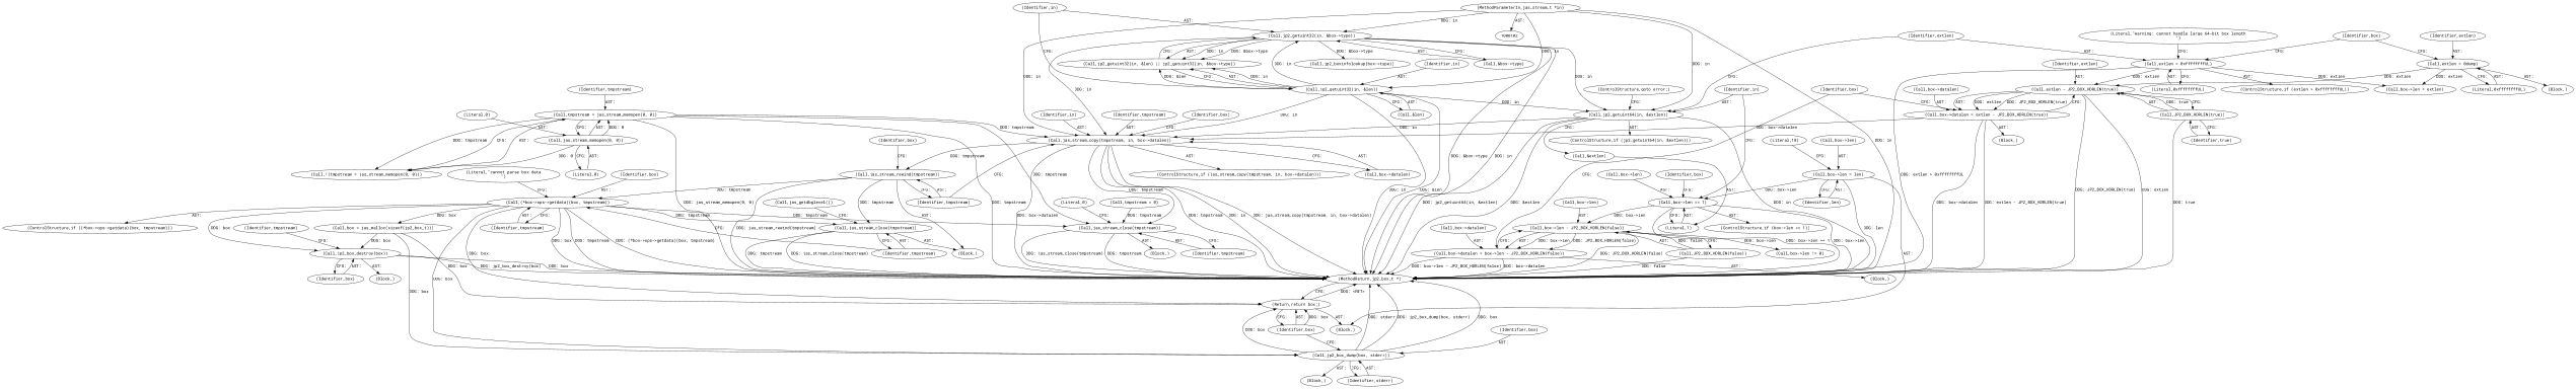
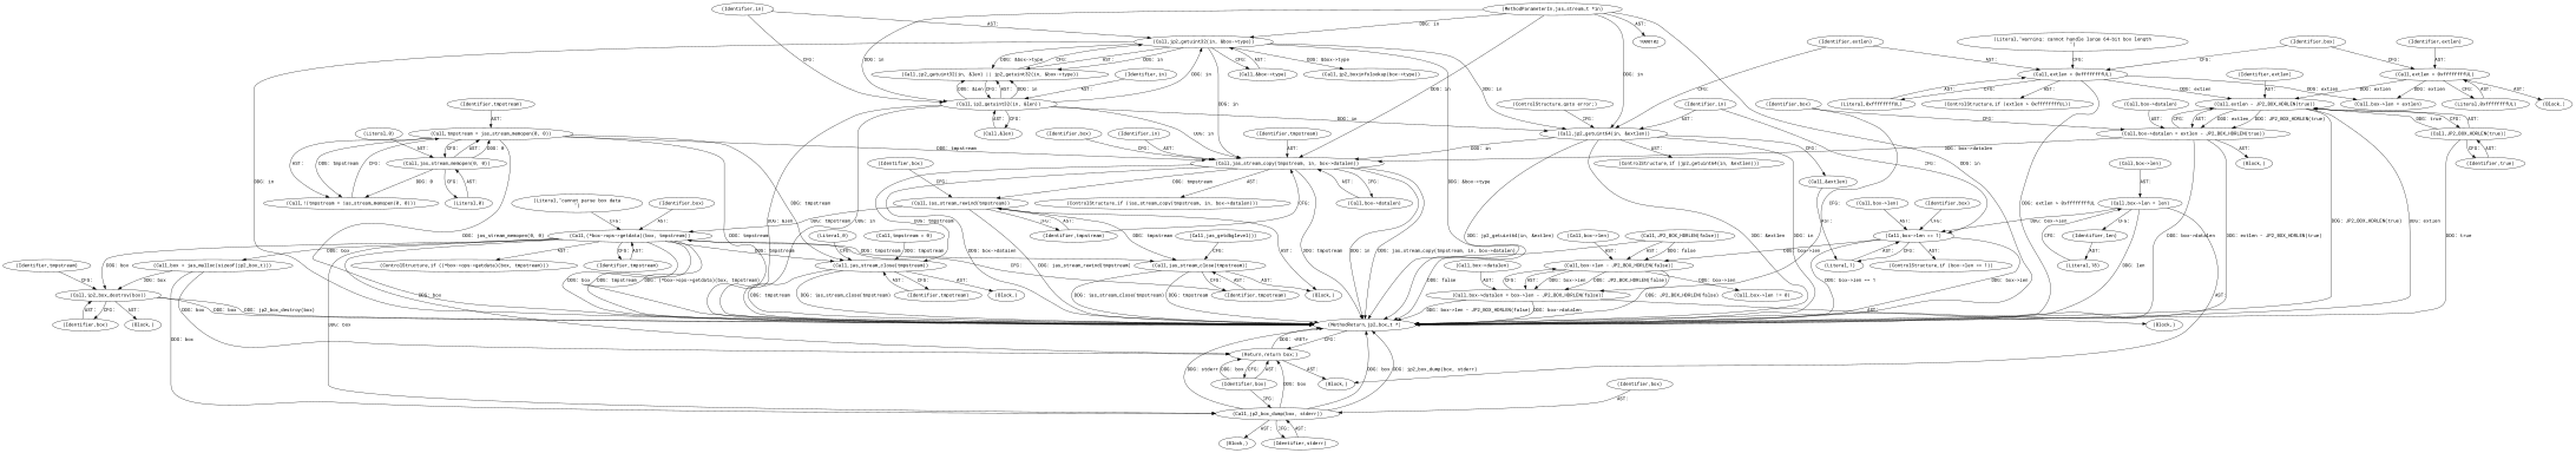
  digraph {
    fontname="Roboto Mono"
    node [fontname="Roboto Mono"]
    edge [fontname="Roboto Mono"]
    n1 [label="(Call,jas_stream_copy(tmpstream, in, box->datalen))"]
    n2 [label="(Call,jas_stream_rewind(tmpstream))"]
    n3 [label="(Call,jas_stream_close(tmpstream))"]
    n4 [label="(MethodReturn,jp2_box_t *)"]
    n5 [label="(Call,box->datalen)"]
    n6 [label="(ControlStructure,if (jas_stream_copy(tmpstream, in, box->datalen)))"]
    n7 [label="(Call,(*box->ops->getdata)(box, tmpstream))"]
    n8 [label="(Call,jas_stream_close(tmpstream))"]
    n9 [label="(Identifier,tmpstream)"]
    n10 [label="(Block,)"]
    n11 [label="(Block,)"]
    n12 [label="(Identifier,tmpstream)"]
    n13 [label="(Return,return box;)"]
    n14 [label="(Call,tmpstream = jas_stream_memopen(0, 0))"]
    n15 [label="(Call,jas_stream_memopen(0, 0))"]
    n16 [label="(Call,!(tmpstream = jas_stream_memopen(0, 0)))"]
    n17 [label="(Literal,0)"]
    n18 [label="(Call,jp2_getuint64(in, &extlen))"]
    n19 [label="(ControlStructure,if (jp2_getuint64(in, &extlen)))"]
    n20 [label="(Call,&extlen)"]
    n21 [label="(Literal,1)"]
    n22 [label="(Call,jp2_getuint32(in, &box->type))"]
    n23 [label="(Call,&box->type)"]
    n24 [label="(Call,jp2_boxinfolookup(box->type))"]
    n25 [label="(Call,jp2_getuint32(in, &len) || jp2_getuint32(in, &box->type))"]
    n26 [label="(Call,jp2_getuint32(in, &len))"]
    n27 [label="(Call,&len)"]
    n28 [label="(MethodParameterIn,jas_stream_t *in)"]
    1000102
    n30 [label="(Call,box->datalen = extlen - JP2_BOX_HDRLEN(true))"]
    n31 [label="(Call,extlen - JP2_BOX_HDRLEN(true))"]
    n32 [label="(Block,)"]
    n33 [label="(Call,JP2_BOX_HDRLEN(true))"]
    n34 [label="(Identifier,true)"]
    n35 [label="(Call,extlen > 0xffffffffUL)"]
    n36 [label="(Call,box->len = extlen)"]
    n37 [label="(Literal,0xffffffffUL)"]
    n38 [label="(ControlStructure,if (extlen > 0xffffffffUL))"]
-   n39 [label="(Call,extlen = 0dump)"]
+   n39 [label="(Call,extlen = 0xffffffffUL)"]
    n40 [label="(Block,)"]
    n41 [label="(Literal,0xffffffffUL)"]
    n42 [label="(Call,box->datalen = box->len - JP2_BOX_HDRLEN(false))"]
    n43 [label="(Call,box->len - JP2_BOX_HDRLEN(false))"]
    n44 [label="(Block,)"]
    n45 [label="(Call,JP2_BOX_HDRLEN(false))"]
    n46 [label="(Call,box->len != 0)"]
    n47 [label="(Call,box->len == 1)"]
    n48 [label="(ControlStructure,if (box->len == 1))"]
    n49 [label="(Call,box->len = len)"]
    n50 [label="(Block,)"]
    n51 [label="(Identifier,len)"]
    n52 [label="(Call,jp2_box_dump(box, stderr))"]
    n53 [label="(Call,jp2_box_destroy(box))"]
    n54 [label="(Identifier,tmpstream)"]
    n55 [label="(ControlStructure,if ((*box->ops->getdata)(box, tmpstream)))"]
    n56 [label="(Call,box = jas_malloc(sizeof(jp2_box_t)))"]
    n57 [label="(Identifier,tmpstream)"]
    n58 [label="(Block,)"]
    n59 [label="(Identifier,stderr)"]
    n60 [label="(Identifier,box)"]
    n61 [label="(Identifier,box)"]
    n62 [label="(Block,)"]
    n63 [label="(Literal,\"cannot parse box data\n\")"]
    n64 [label="(Identifier,box)"]
    n65 [label="(ControlStructure,goto error;)"]
    n66 [label="(Identifier,extlen)"]
    n67 [label="(Identifier,tmpstream)"]
    n68 [label="(Identifier,in)"]
    n69 [label="(Call,tmpstream = 0)"]
    n70 [label="(Identifier,extlen)"]
    n71 [label="(Identifier,extlen)"]
    n72 [label="(Call,box->len)"]
    n73 [label="(Identifier,box)"]
    n74 [label="(Call,box->datalen)"]
    n75 [label="(Identifier,box)"]
    n76 [label="(Identifier,box)"]
    n77 [label="(Literal,18)"]
    n78 [label="(Identifier,in)"]
    n79 [label="(Call,box->datalen)"]
    n80 [label="(Identifier,tmpstream)"]
    n81 [label="(Literal,\"warning: cannot handle large 64-bit box length\n\")"]
    n82 [label="(Call,box->len)"]
    n83 [label="(Call,jas_getdbglevel())"]
    n84 [label="(Identifier,box)"]
    n85 [label="(Literal,0)"]
    n86 [label="(Identifier,in)"]
    n87 [label="(Literal,0)"]
    n88 [label="(Identifier,box)"]
    n89 [label="(Identifier,box)"]
    n90 [label="(Call,box->len)"]
    n91 [label="(Identifier,tmpstream)"]
    n92 [label="(Identifier,in)"]
    n1 -> n2 [label="DDG: tmpstream"]
    n1 -> n3 [label="DDG: tmpstream"]
    n1 -> n4 [label="DDG: box->datalen"]
    n1 -> n4 [label="DDG: tmpstream"]
    n1 -> n4 [label="DDG: in"]
    n1 -> n4 [label="DDG: jas_stream_copy(tmpstream, in, box->datalen)"]
    n1 -> n5 [label="CFG: "]
    n1 -> n6 [label="AST: "]
    n2 -> n4 [label="DDG: jas_stream_rewind(tmpstream)"]
    n2 -> n7 [label="DDG: tmpstream"]
    n2 -> n8 [label="DDG: tmpstream"]
    n2 -> n9 [label="CFG: "]
    n2 -> n10 [label="AST: "]
    n3 -> n4 [label="DDG: tmpstream"]
    n3 -> n4 [label="DDG: jas_stream_close(tmpstream)"]
    n3 -> n11 [label="AST: "]
    n3 -> n12 [label="CFG: "]
    n4 -> n13 [label="CFG: "]
    n5 -> n1 [label="AST: "]
    n7 -> n3 [label="DDG: tmpstream"]
    n7 -> n4 [label="DDG: tmpstream"]
    n7 -> n4 [label="DDG: (*box->ops->getdata)(box, tmpstream)"]
    n7 -> n4 [label="DDG: box"]
    n7 -> n8 [label="DDG: tmpstream"]
    n7 -> n13 [label="DDG: box"]
    n7 -> n52 [label="DDG: box"]
    n7 -> n53 [label="DDG: box"]
    n7 -> n54 [label="CFG: "]
    n7 -> n55 [label="AST: "]
    n7 -> n56 [label="DDG: box"]
    n8 -> n4 [label="DDG: tmpstream"]
    n8 -> n4 [label="DDG: jas_stream_close(tmpstream)"]
    n8 -> n10 [label="AST: "]
    n8 -> n57 [label="CFG: "]
    n9 -> n1 [label="CFG: "]
    n9 -> n2 [label="AST: "]
    n12 -> n3 [label="AST: "]
    n13 -> n4 [label="DDG: <RET>"]
    n13 -> n50 [label="AST: "]
    n13 -> n60 [label="CFG: "]
    n14 -> n1 [label="DDG: tmpstream"]
    n14 -> n3 [label="DDG: tmpstream"]
    n14 -> n4 [label="DDG: jas_stream_memopen(0, 0)"]
    n14 -> n4 [label="DDG: tmpstream"]
    n14 -> n15 [label="CFG: "]
    n14 -> n16 [label="AST: "]
    n14 -> n16 [label="DDG: tmpstream"]
    n15 -> n14 [label="AST: "]
    n15 -> n14 [label="DDG: 0"]
    n15 -> n16 [label="DDG: 0"]
    n15 -> n17 [label="CFG: "]
    n16 -> n14 [label="CFG: "]
    n17 -> n15 [label="AST: "]
    n18 -> n1 [label="DDG: in"]
    n18 -> n4 [label="DDG: &extlen"]
    n18 -> n4 [label="DDG: in"]
    n18 -> n4 [label="DDG: jp2_getuint64(in, &extlen)"]
    n18 -> n19 [label="AST: "]
    n18 -> n20 [label="CFG: "]
    n20 -> n21 [label="AST: "]
    n21 -> n47 [label="AST: "]
    n22 -> n1 [label="DDG: in"]
    n22 -> n4 [label="DDG: &box->type"]
    n22 -> n4 [label="DDG: in"]
    n22 -> n18 [label="DDG: in"]
    n22 -> n23 [label="CFG: "]
    n22 -> n24 [label="DDG: &box->type"]
    n22 -> n25 [label="AST: "]
    n22 -> n25 [label="DDG: in"]
    n22 -> n25 [label="DDG: &box->type"]
    n23 -> n22 [label="AST: "]
    n25 -> n22 [label="CFG: "]
    n25 -> n26 [label="CFG: "]
    n26 -> n1 [label="DDG: in"]
    n26 -> n4 [label="DDG: &len"]
    n26 -> n4 [label="DDG: in"]
    n26 -> n18 [label="DDG: in"]
    n26 -> n22 [label="DDG: in"]
    n26 -> n25 [label="AST: "]
    n26 -> n25 [label="DDG: in"]
    n26 -> n25 [label="DDG: &len"]
    n26 -> n27 [label="CFG: "]
    n27 -> n26 [label="AST: "]
    n28 -> n1 [label="DDG: in"]
    n28 -> n4 [label="DDG: in"]
    n28 -> n18 [label="DDG: in"]
    n28 -> n22 [label="DDG: in"]
    n28 -> n26 [label="DDG: in"]
    n28 -> 1000102 [label="AST: "]
    n30 -> n1 [label="DDG: box->datalen"]
    n30 -> n4 [label="DDG: box->datalen"]
    n30 -> n4 [label="DDG: extlen - JP2_BOX_HDRLEN(true)"]
    n30 -> n31 [label="CFG: "]
    n30 -> n32 [label="AST: "]
    n31 -> n4 [label="DDG: JP2_BOX_HDRLEN(true)"]
    n31 -> n4 [label="DDG: extlen"]
    n31 -> n30 [label="AST: "]
    n31 -> n30 [label="DDG: extlen"]
    n31 -> n30 [label="DDG: JP2_BOX_HDRLEN(true)"]
    n31 -> n33 [label="CFG: "]
    n33 -> n4 [label="DDG: true"]
    n33 -> n31 [label="AST: "]
    n33 -> n31 [label="DDG: true"]
    n33 -> n34 [label="CFG: "]
    n34 -> n33 [label="AST: "]
    n35 -> n4 [label="DDG: extlen > 0xffffffffUL"]
    n35 -> n31 [label="DDG: extlen"]
    n35 -> n36 [label="DDG: extlen"]
    n35 -> n37 [label="CFG: "]
    n35 -> n38 [label="AST: "]
    n37 -> n35 [label="AST: "]
    n39 -> n31 [label="DDG: extlen"]
    n39 -> n36 [label="DDG: extlen"]
    n39 -> n40 [label="AST: "]
    n39 -> n41 [label="CFG: "]
    n41 -> n39 [label="AST: "]
    n42 -> n4 [label="DDG: box->datalen"]
    n42 -> n4 [label="DDG: box->len - JP2_BOX_HDRLEN(false)"]
    n42 -> n43 [label="CFG: "]
    n42 -> n44 [label="AST: "]
    n43 -> n4 [label="DDG: JP2_BOX_HDRLEN(false)"]
    n43 -> n42 [label="AST: "]
    n43 -> n42 [label="DDG: box->len"]
    n43 -> n42 [label="DDG: JP2_BOX_HDRLEN(false)"]
-   n43 -> n45 [label="CFG: "]
    n43 -> n46 [label="DDG: box->len"]
    n45 -> n4 [label="DDG: false"]
    n45 -> n43 [label="AST: "]
    n45 -> n43 [label="DDG: false"]
    n47 -> n4 [label="DDG: box->len"]
    n47 -> n4 [label="DDG: box->len == 1"]
    n47 -> n21 [label="CFG: "]
    n47 -> n43 [label="DDG: box->len"]
    n47 -> n48 [label="AST: "]
    n49 -> n4 [label="DDG: len"]
    n49 -> n47 [label="DDG: box->len"]
    n49 -> n50 [label="AST: "]
    n49 -> n51 [label="CFG: "]
-   n51 -> n49 [label="AST: "]
+   n51 -> n77 [label="AST: "]
    n52 -> n4 [label="DDG: box"]
    n52 -> n4 [label="DDG: stderr"]
    n52 -> n4 [label="DDG: jp2_box_dump(box, stderr)"]
    n52 -> n13 [label="DDG: box"]
    n52 -> n58 [label="AST: "]
    n52 -> n59 [label="CFG: "]
    n53 -> n4 [label="DDG: box"]
    n53 -> n4 [label="DDG: jp2_box_destroy(box)"]
    n53 -> n61 [label="CFG: "]
    n53 -> n62 [label="AST: "]
    n54 -> n7 [label="AST: "]
    n56 -> n13 [label="DDG: box"]
    n56 -> n52 [label="DDG: box"]
    n56 -> n53 [label="DDG: box"]
    n57 -> n7 [label="CFG: "]
    n57 -> n8 [label="AST: "]
    n59 -> n52 [label="AST: "]
    n60 -> n13 [label="AST: "]
    n60 -> n13 [label="DDG: box"]
    n60 -> n52 [label="CFG: "]
    n61 -> n53 [label="AST: "]
    n63 -> n7 [label="CFG: "]
    n64 -> n47 [label="CFG: "]
    n65 -> n18 [label="CFG: "]
    n66 -> n39 [label="AST: "]
    n67 -> n1 [label="AST: "]
    n68 -> n22 [label="AST: "]
    n68 -> n26 [label="CFG: "]
    n69 -> n3 [label="DDG: tmpstream"]
    n70 -> n18 [label="CFG: "]
    n70 -> n35 [label="AST: "]
    n71 -> n31 [label="AST: "]
    n72 -> n43 [label="AST: "]
    n73 -> n30 [label="CFG: "]
    n73 -> n42 [label="CFG: "]
    n74 -> n30 [label="AST: "]
    n75 -> n35 [label="CFG: "]
    n75 -> n39 [label="CFG: "]
    n76 -> n2 [label="CFG: "]
    n77 -> n49 [label="CFG: "]
    n78 -> n26 [label="AST: "]
    n79 -> n42 [label="AST: "]
    n80 -> n53 [label="CFG: "]
    n81 -> n35 [label="CFG: "]
    n82 -> n47 [label="AST: "]
    n83 -> n8 [label="CFG: "]
    n84 -> n52 [label="AST: "]
    n85 -> n3 [label="CFG: "]
    n86 -> n18 [label="AST: "]
    n86 -> n47 [label="CFG: "]
    n87 -> n15 [label="AST: "]
    n88 -> n1 [label="CFG: "]
    n89 -> n7 [label="AST: "]
    n90 -> n49 [label="AST: "]
    n91 -> n14 [label="AST: "]
    n92 -> n1 [label="AST: "]
  }
